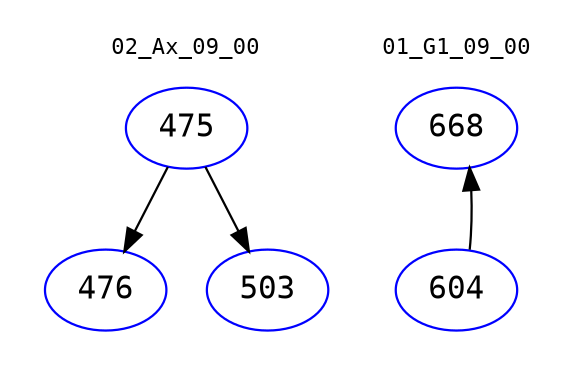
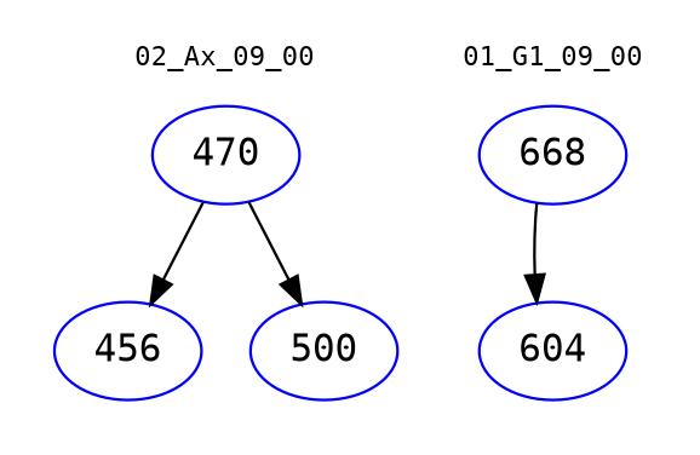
  digraph {
    fontname="DejaVu Sans Mono"
    node [color=blue fontname="DejaVu Sans Mono"]
    edge [color=black fontname="DejaVu Sans Mono"]
-   n1 [label=475]
-   n2 [label=476]
-   n3 [label=503]
+   n1 [label=470]
+   n2 [label=456]
+   n3 [label=500]
    n4 [label=668]
    n5 [label=604]
    subgraph cluster_1 {
      color=white
      fontsize=10
      label="02_Ax_09_00"
      n1
      n2
      n3
    }
    subgraph cluster_2 {
      color=white
      fontsize=10
      label="01_G1_09_00"
      n4
      n5
    }
    n1 -> n2
    n1 -> n3
-   n5 -> n4
+   n4 -> n5
  }
